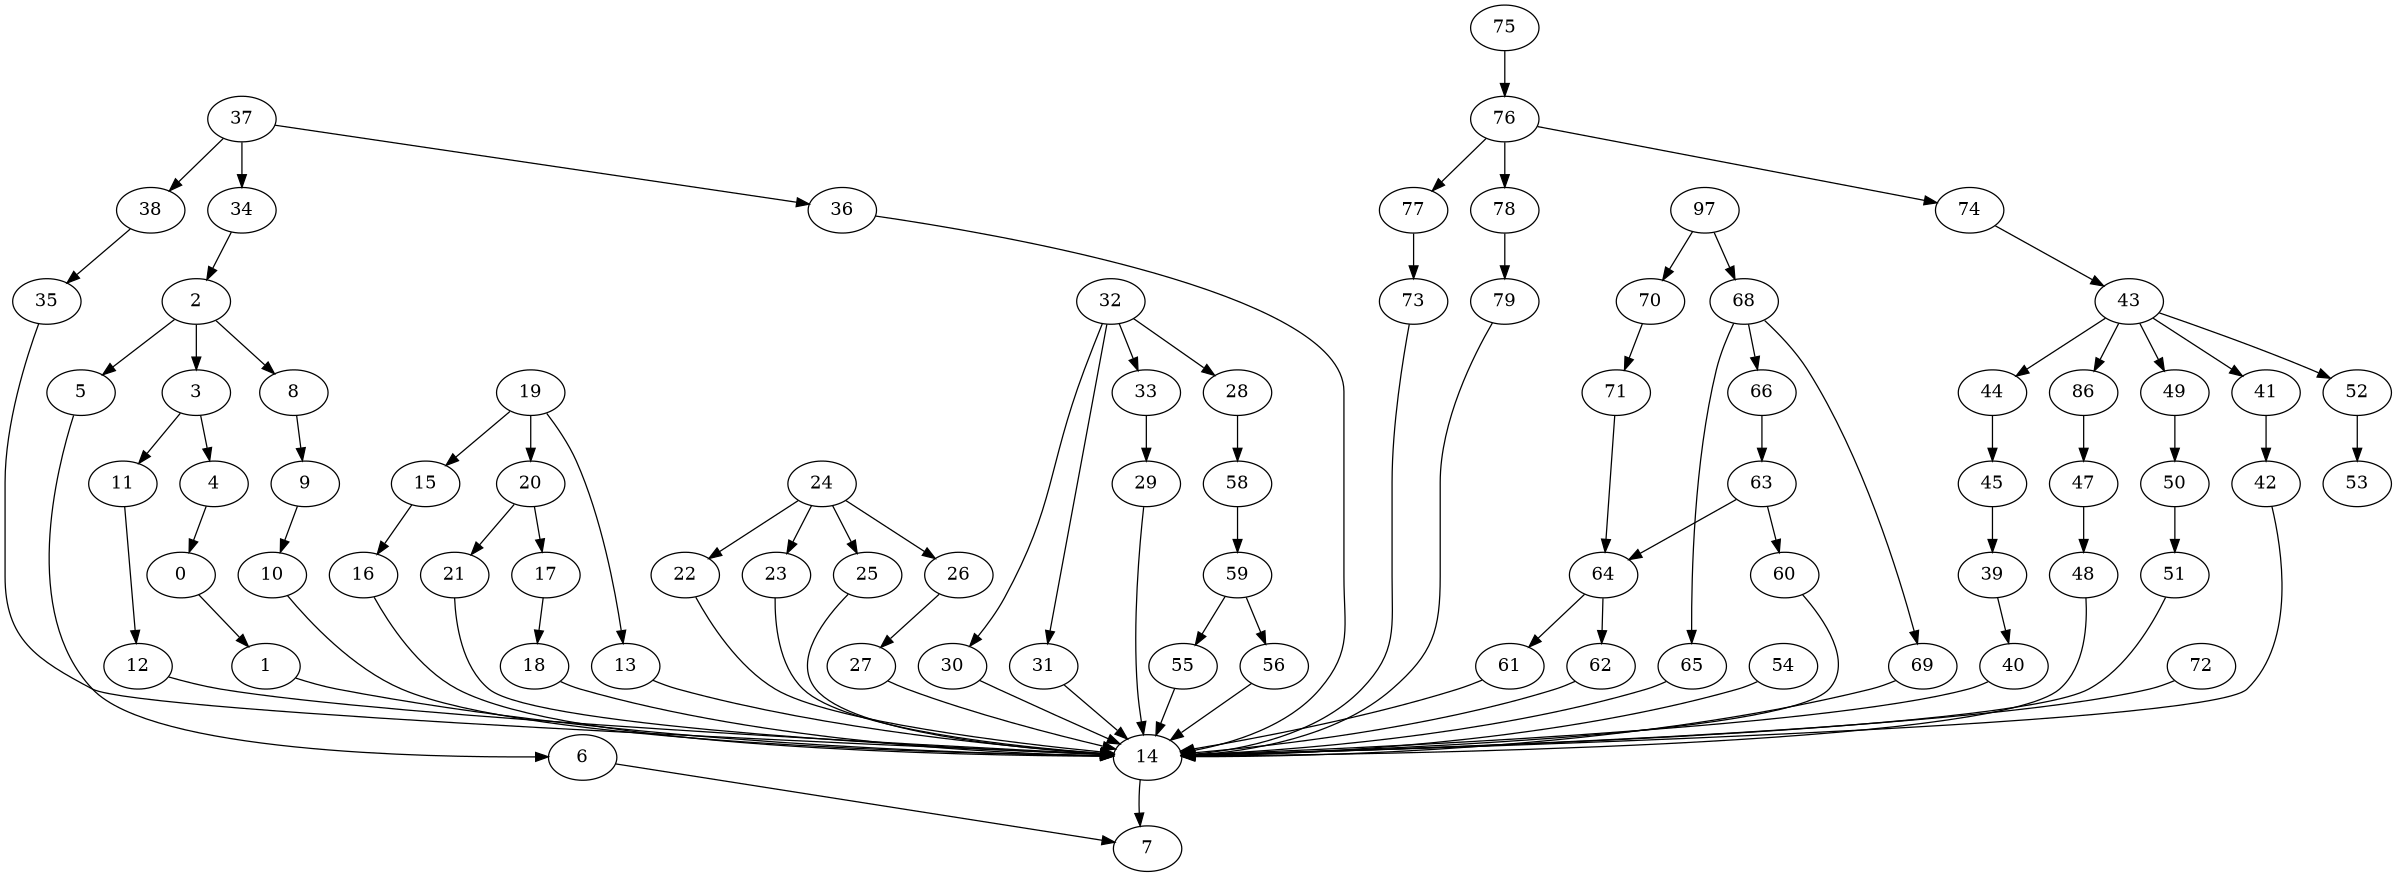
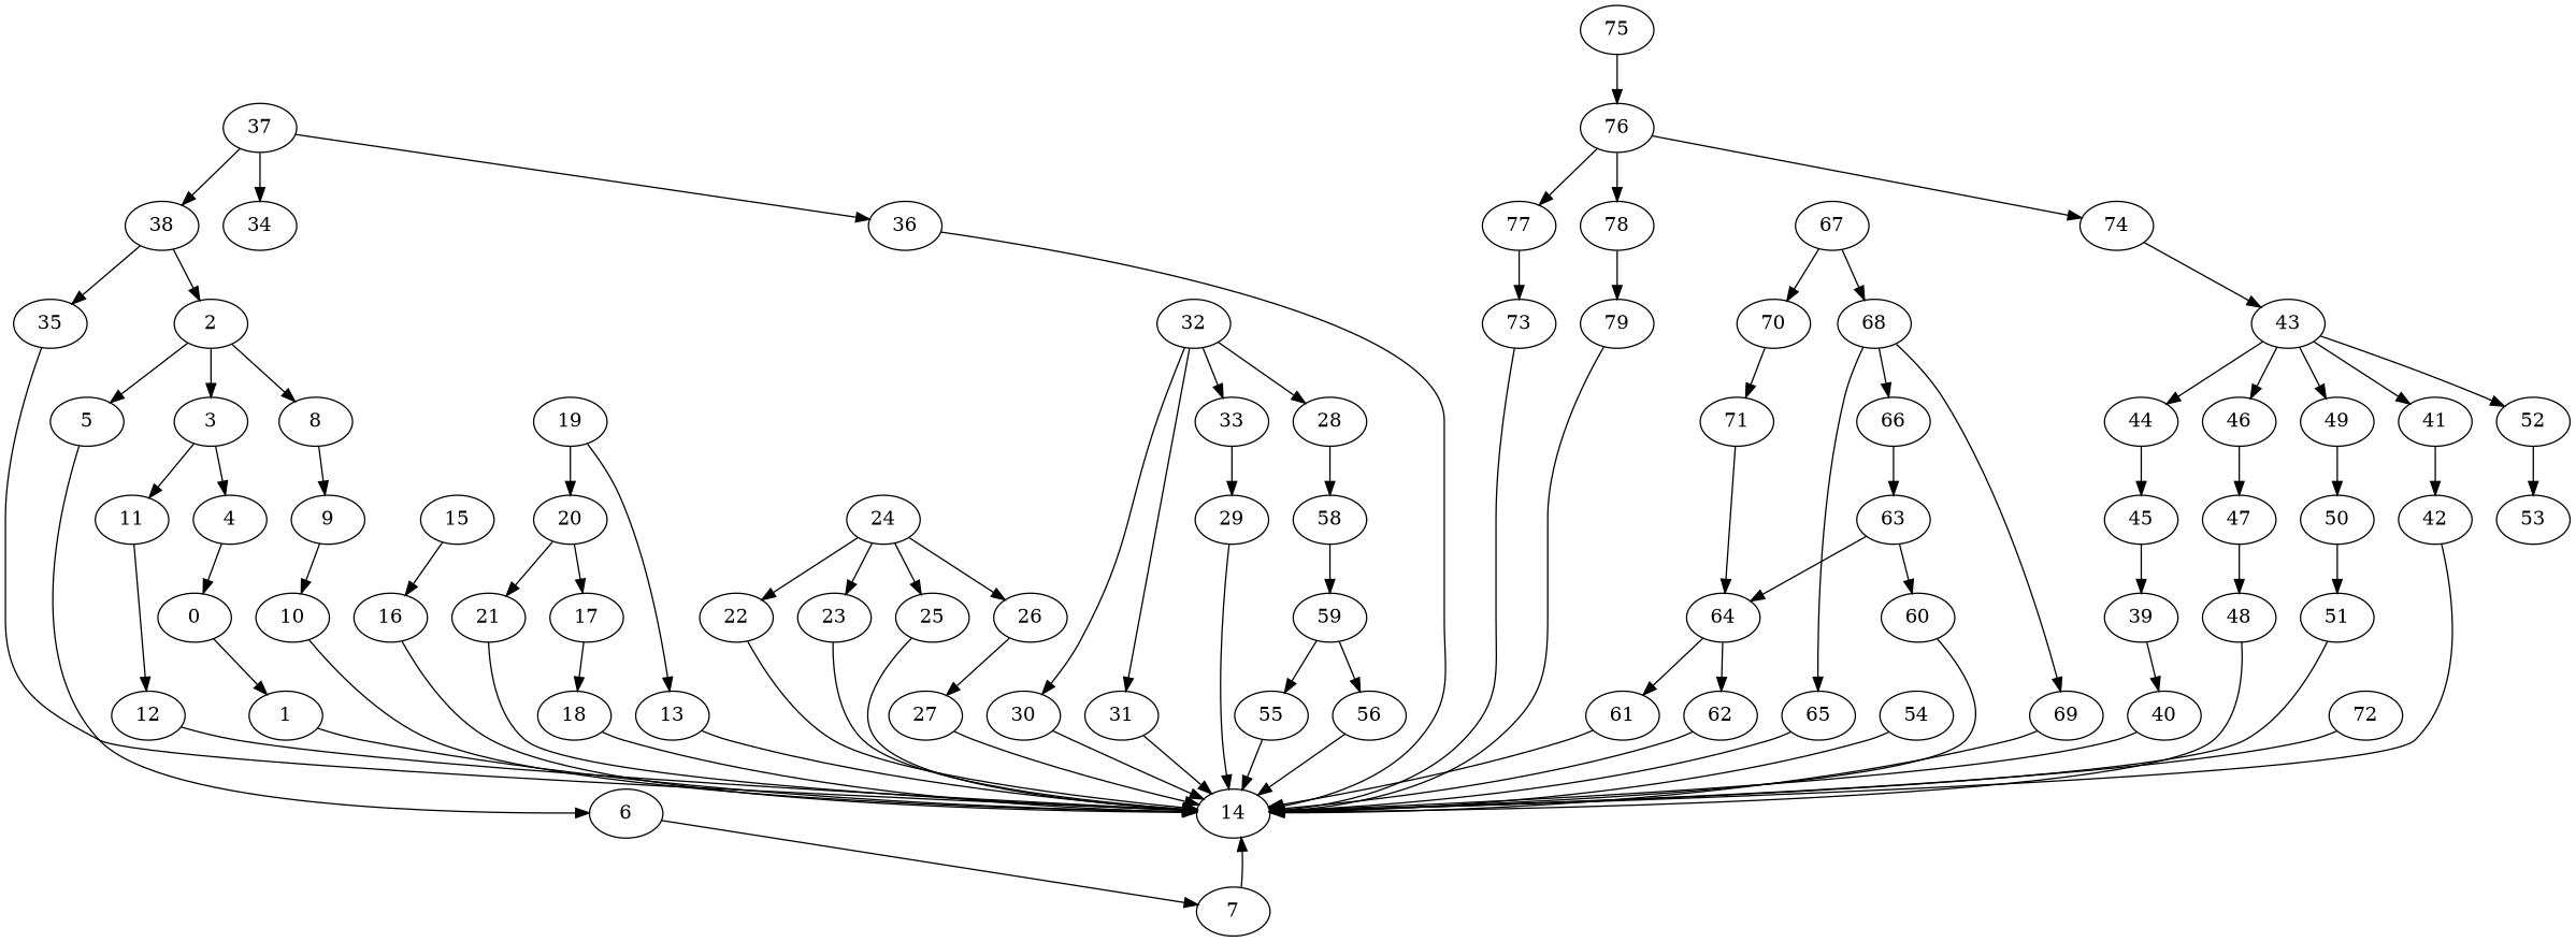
  strict digraph {
    node [exec=174]
    edge [comm=9]
    0 [exec=57]
    1 [exec=167]
    14 [exec=116]
    3 [exec=166]
    2
    5 [exec=176]
    8 [exec=153]
    4 [exec=149]
    11 [exec=109]
    6 [exec=196]
    9 [exec=72]
    12 [exec=55]
    7 [exec=99]
    10
    13 [exec=79]
    15 [exec=74]
    16 [exec=66]
    17 [exec=148]
    18 [exec=146]
    19 [exec=77]
    20 [exec=64]
    21 [exec=136]
    22 [exec=199]
    23 [exec=163]
    24 [exec=123]
    25 [exec=192]
    26 [exec=141]
    27 [exec=159]
    28 [exec=141]
    58 [exec=196]
    59 [exec=80]
    29 [exec=185]
    30 [exec=122]
    31 [exec=180]
    32 [exec=68]
    33 [exec=179]
    34 [exec=126]
    35 [exec=79]
    36 [exec=53]
    37 [exec=147]
    38 [exec=137]
    39 [exec=154]
    40 [exec=156]
    41 [exec=70]
    42 [exec=200]
    43 [exec=67]
    44 [exec=123]
-   46 [exec=58 label=86]
+   46 [exec=58]
    49 [exec=183]
    52 [exec=89]
    45 [exec=74]
    47 [exec=71]
    50 [exec=184]
    53 [exec=179]
    48 [exec=77]
    51 [exec=142]
    54
    55 [exec=85]
    56 [exec=137]
    60 [exec=160]
    61 [exec=163]
    62 [exec=80]
    63 [exec=71]
    64 [exec=101]
    65 [exec=198]
    66 [exec=165]
-   67 [exec=82 label=97]
+   67 [exec=82]
    68 [exec=162]
    70 [exec=73]
    69 [exec=181]
    71 [exec=170]
    72 [exec=194]
    73 [exec=62]
    74 [exec=164]
    75 [exec=78]
    76 [exec=77]
    77 [exec=104]
    78 [exec=51]
    79 [exec=55]
    0 -> 1 [comm=6]
    1 -> 14
    3 -> 4 [comm=7]
    3 -> 11 [comm=8]
    2 -> 3 [comm=5]
    2 -> 5 [comm=11]
    2 -> 8 [comm=13]
    5 -> 6 [comm=19]
    8 -> 9
    4 -> 0 [comm=19]
    11 -> 12 [comm=15]
    6 -> 7 [comm=14]
    9 -> 10 [comm=16]
    12 -> 14 [comm=6]
-   14 -> 7 [comm=7]
+   7 -> 14 [comm=7]
    10 -> 14 [comm=7]
    13 -> 14 [comm=7]
    15 -> 16
    16 -> 14 [comm=16]
    17 -> 18 [comm=7]
    18 -> 14 [comm=12]
    19 -> 13 [comm=15]
-   19 -> 15 [comm=12]
    19 -> 20 [comm=6]
    20 -> 17 [comm=16]
    20 -> 21 [comm=14]
    21 -> 14 [comm=15]
    22 -> 14 [comm=7]
    23 -> 14 [comm=8]
    24 -> 22 [comm=18]
    24 -> 23 [comm=10]
    24 -> 25 [comm=16]
    24 -> 26 [comm=10]
    25 -> 14 [comm=13]
    26 -> 27 [comm=17]
    27 -> 14
    28 -> 58 [comm=18]
    58 -> 59 [comm=14]
    59 -> 55 [comm=13]
    59 -> 56 [comm=20]
    29 -> 14 [comm=7]
    30 -> 14 [comm=8]
    31 -> 14 [comm=12]
    32 -> 28 [comm=14]
    32 -> 30 [comm=10]
    32 -> 31 [comm=15]
    32 -> 33 [comm=7]
    33 -> 29 [comm=11]
-   34 -> 2 [comm=8]
+   38 -> 2 [comm=8]
    35 -> 14 [comm=6]
    36 -> 14 [comm=6]
    37 -> 34 [comm=10]
    37 -> 36 [comm=15]
    37 -> 38 [comm=10]
    38 -> 35 [comm=14]
    39 -> 40 [comm=12]
    40 -> 14 [comm=20]
    41 -> 42 [comm=8]
    42 -> 14 [comm=7]
    43 -> 41
    43 -> 44
    43 -> 46 [comm=12]
    43 -> 49 [comm=15]
    43 -> 52 [comm=11]
    44 -> 45 [comm=18]
    46 -> 47 [comm=10]
    49 -> 50 [comm=6]
    52 -> 53 [comm=18]
    45 -> 39 [comm=10]
    47 -> 48
    50 -> 51 [comm=19]
    48 -> 14 [comm=19]
    51 -> 14 [comm=14]
    54 -> 14 [comm=16]
    55 -> 14 [comm=20]
    56 -> 14 [comm=16]
    60 -> 14 [comm=13]
    61 -> 14 [comm=20]
    62 -> 14 [comm=14]
    63 -> 60 [comm=17]
    63 -> 64 [comm=11]
    64 -> 61
    64 -> 62 [comm=20]
    65 -> 14 [comm=20]
    66 -> 63 [comm=8]
    67 -> 68 [comm=14]
    67 -> 70 [comm=17]
    68 -> 65 [comm=6]
    68 -> 66 [comm=16]
    68 -> 69 [comm=6]
    70 -> 71 [comm=16]
    69 -> 14 [comm=14]
    71 -> 64 [comm=17]
    72 -> 14 [comm=5]
    73 -> 14
    74 -> 43 [comm=5]
    75 -> 76 [comm=7]
    76 -> 74 [comm=19]
    76 -> 77 [comm=10]
    76 -> 78
    77 -> 73 [comm=18]
    78 -> 79 [comm=8]
    79 -> 14 [comm=16]
  }
